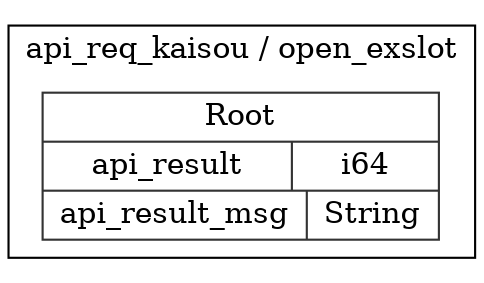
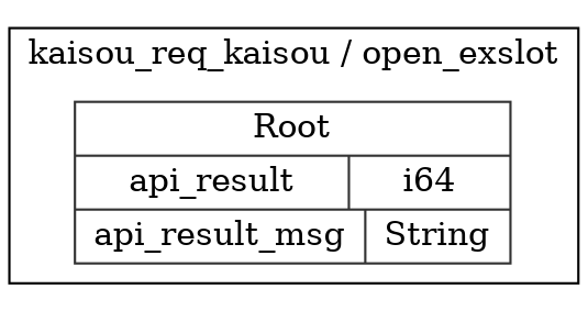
  digraph {
    rankdir=LR
    n1 [color=gray20 label="<Root> Root  | { api_result | <api_result> i64 } | { api_result_msg | <api_result_msg> String }" shape=record style=solid]
    subgraph cluster_1 {
-     label="api_req_kaisou / open_exslot"
+     label="kaisou_req_kaisou / open_exslot"
      n1
    }
  }
